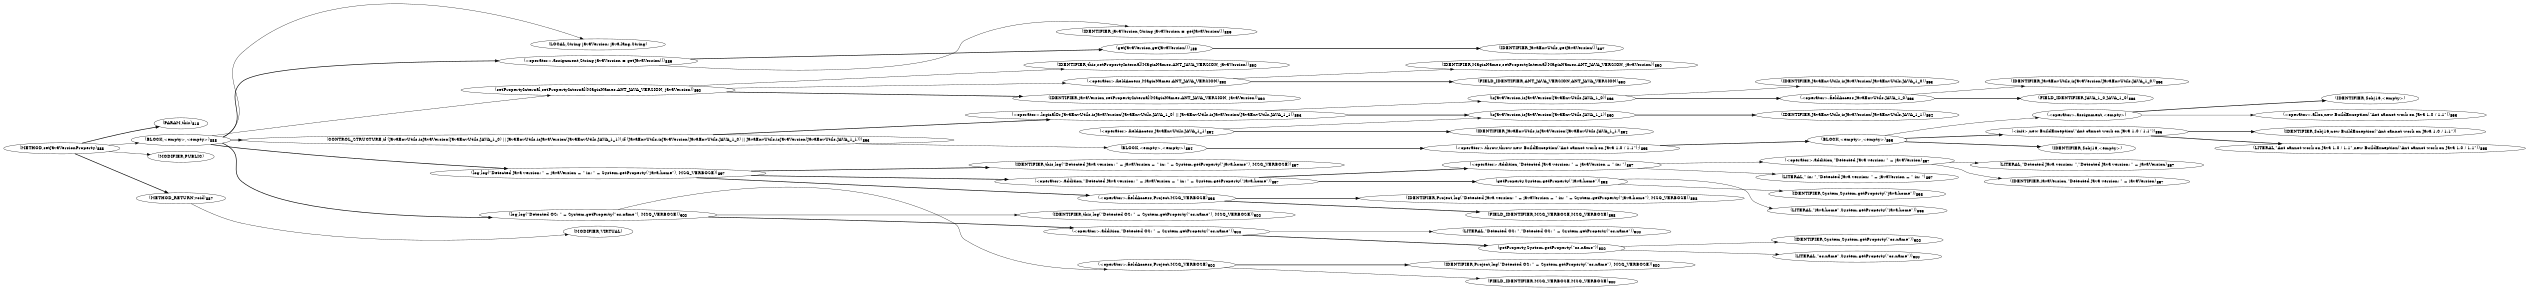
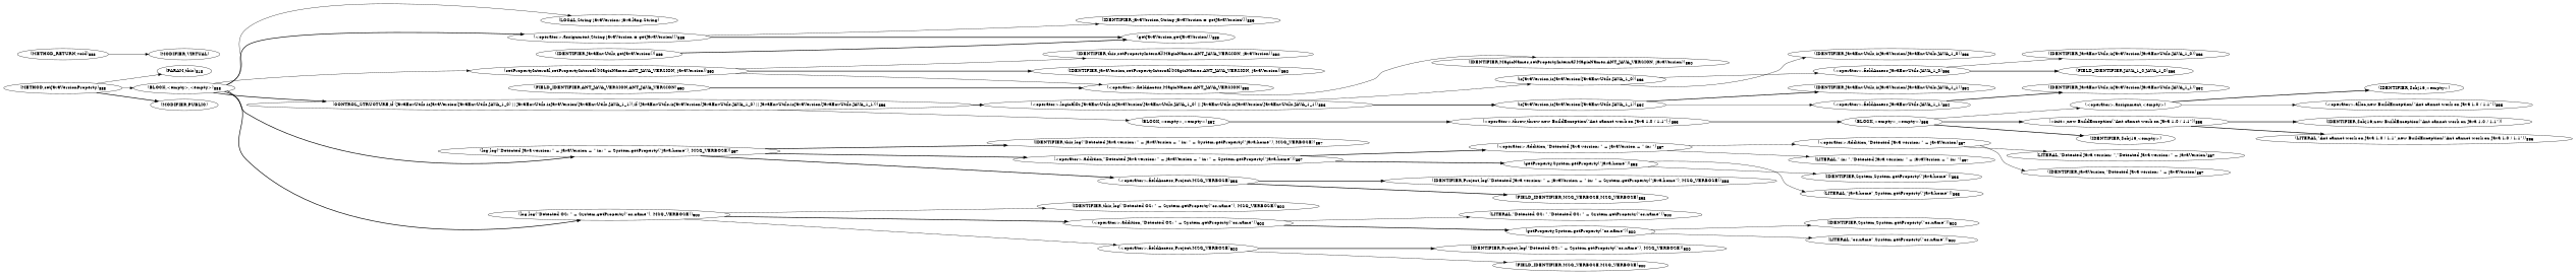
  digraph {
    rankdir=LR
    edge [style=bold]
    n1 [label=<(METHOD,setJavaVersionProperty)<SUB>888</SUB>>]
    n2 [label=<(PARAM,this)<SUB>818</SUB>>]
    n3 [label=<(BLOCK,&lt;empty&gt;,&lt;empty&gt;)<SUB>888</SUB>>]
    n4 [label=<(MODIFIER,PUBLIC)>]
-   n5 [label=<(METHOD_RETURN,void)<SUB>887</SUB>>]
+   n5 [label=<(METHOD_RETURN,void)<SUB>888</SUB>>]
    n6 [label=<(LOCAL,String javaVersion: java.lang.String)>]
    n7 [label=<(&lt;operator&gt;.assignment,String javaVersion = getJavaVersion())<SUB>889</SUB>>]
    n8 [label=<(setPropertyInternal,setPropertyInternal(MagicNames.ANT_JAVA_VERSION, javaVersion))<SUB>890</SUB>>]
    n9 [label=<(CONTROL_STRUCTURE,if (JavaEnvUtils.isJavaVersion(JavaEnvUtils.JAVA_1_0) || JavaEnvUtils.isJavaVersion(JavaEnvUtils.JAVA_1_1)),if (JavaEnvUtils.isJavaVersion(JavaEnvUtils.JAVA_1_0) || JavaEnvUtils.isJavaVersion(JavaEnvUtils.JAVA_1_1)))<SUB>893</SUB>>]
    n10 [label=<(log,log(&quot;Detected Java version: &quot; + javaVersion + &quot; in: &quot; + System.getProperty(&quot;java.home&quot;), MSG_VERBOSE))<SUB>897</SUB>>]
    n11 [label=<(log,log(&quot;Detected OS: &quot; + System.getProperty(&quot;os.name&quot;), MSG_VERBOSE))<SUB>900</SUB>>]
    n12 [label=<(MODIFIER,VIRTUAL)>]
    n13 [label=<(IDENTIFIER,javaVersion,String javaVersion = getJavaVersion())<SUB>889</SUB>>]
-   n14 [label=<(getJavaVersion,getJavaVersion())<SUB>189</SUB>>]
+   n14 [label=<(getJavaVersion,getJavaVersion())<SUB>889</SUB>>]
    n15 [label=<(IDENTIFIER,this,setPropertyInternal(MagicNames.ANT_JAVA_VERSION, javaVersion))<SUB>890</SUB>>]
    n16 [label=<(&lt;operator&gt;.fieldAccess,MagicNames.ANT_JAVA_VERSION)<SUB>890</SUB>>]
    n17 [label=<(IDENTIFIER,javaVersion,setPropertyInternal(MagicNames.ANT_JAVA_VERSION, javaVersion))<SUB>890</SUB>>]
    n18 [label=<(&lt;operator&gt;.logicalOr,JavaEnvUtils.isJavaVersion(JavaEnvUtils.JAVA_1_0) || JavaEnvUtils.isJavaVersion(JavaEnvUtils.JAVA_1_1))<SUB>893</SUB>>]
    n19 [label=<(BLOCK,&lt;empty&gt;,&lt;empty&gt;)<SUB>894</SUB>>]
    n20 [label=<(IDENTIFIER,this,log(&quot;Detected Java version: &quot; + javaVersion + &quot; in: &quot; + System.getProperty(&quot;java.home&quot;), MSG_VERBOSE))<SUB>897</SUB>>]
    n21 [label=<(&lt;operator&gt;.addition,&quot;Detected Java version: &quot; + javaVersion + &quot; in: &quot; + System.getProperty(&quot;java.home&quot;))<SUB>897</SUB>>]
    n22 [label=<(&lt;operator&gt;.fieldAccess,Project.MSG_VERBOSE)<SUB>898</SUB>>]
    n23 [label=<(IDENTIFIER,this,log(&quot;Detected OS: &quot; + System.getProperty(&quot;os.name&quot;), MSG_VERBOSE))<SUB>900</SUB>>]
    n24 [label=<(&lt;operator&gt;.addition,&quot;Detected OS: &quot; + System.getProperty(&quot;os.name&quot;))<SUB>900</SUB>>]
    n25 [label=<(&lt;operator&gt;.fieldAccess,Project.MSG_VERBOSE)<SUB>900</SUB>>]
-   n26 [label=<(IDENTIFIER,JavaEnvUtils,getJavaVersion())<SUB>887</SUB>>]
+   n26 [label=<(IDENTIFIER,JavaEnvUtils,getJavaVersion())<SUB>889</SUB>>]
    n27 [label=<(IDENTIFIER,MagicNames,setPropertyInternal(MagicNames.ANT_JAVA_VERSION, javaVersion))<SUB>890</SUB>>]
    n28 [label=<(FIELD_IDENTIFIER,ANT_JAVA_VERSION,ANT_JAVA_VERSION)<SUB>590</SUB>>]
    n29 [label=<(isJavaVersion,isJavaVersion(JavaEnvUtils.JAVA_1_0))<SUB>893</SUB>>]
-   n30 [label=<(isJavaVersion,isJavaVersion(JavaEnvUtils.JAVA_1_1))<SUB>890</SUB>>]
+   n30 [label=<(isJavaVersion,isJavaVersion(JavaEnvUtils.JAVA_1_1))<SUB>894</SUB>>]
    n31 [label=<(&lt;operator&gt;.throw,throw new BuildException(&quot;Ant cannot work on Java 1.0 / 1.1&quot;);)<SUB>895</SUB>>]
    n32 [label=<(IDENTIFIER,JavaEnvUtils,isJavaVersion(JavaEnvUtils.JAVA_1_0))<SUB>893</SUB>>]
    n33 [label=<(&lt;operator&gt;.fieldAccess,JavaEnvUtils.JAVA_1_0)<SUB>893</SUB>>]
    n34 [label=<(IDENTIFIER,JavaEnvUtils,isJavaVersion(JavaEnvUtils.JAVA_1_1))<SUB>894</SUB>>]
    n35 [label=<(&lt;operator&gt;.fieldAccess,JavaEnvUtils.JAVA_1_1)<SUB>894</SUB>>]
    n36 [label=<(IDENTIFIER,JavaEnvUtils,isJavaVersion(JavaEnvUtils.JAVA_1_0))<SUB>893</SUB>>]
    n37 [label=<(FIELD_IDENTIFIER,JAVA_1_0,JAVA_1_0)<SUB>863</SUB>>]
    n38 [label=<(IDENTIFIER,JavaEnvUtils,isJavaVersion(JavaEnvUtils.JAVA_1_1))<SUB>894</SUB>>]
    n39 [label=<(BLOCK,&lt;empty&gt;,&lt;empty&gt;)<SUB>895</SUB>>]
    n40 [label=<(&lt;operator&gt;.assignment,&lt;empty&gt;)>]
    n41 [label=<(&lt;init&gt;,new BuildException(&quot;Ant cannot work on Java 1.0 / 1.1&quot;))<SUB>895</SUB>>]
    n42 [label=<(IDENTIFIER,$obj16,&lt;empty&gt;)>]
    n43 [label=<(IDENTIFIER,$obj16,&lt;empty&gt;)>]
    n44 [label=<(&lt;operator&gt;.alloc,new BuildException(&quot;Ant cannot work on Java 1.0 / 1.1&quot;))<SUB>895</SUB>>]
    n45 [label=<(IDENTIFIER,$obj16,new BuildException(&quot;Ant cannot work on Java 1.0 / 1.1&quot;))>]
    n46 [label=<(LITERAL,&quot;Ant cannot work on Java 1.0 / 1.1&quot;,new BuildException(&quot;Ant cannot work on Java 1.0 / 1.1&quot;))<SUB>895</SUB>>]
    n47 [label=<(&lt;operator&gt;.addition,&quot;Detected Java version: &quot; + javaVersion + &quot; in: &quot;)<SUB>897</SUB>>]
    n48 [label=<(getProperty,System.getProperty(&quot;java.home&quot;))<SUB>898</SUB>>]
    n49 [label=<(IDENTIFIER,Project,log(&quot;Detected Java version: &quot; + javaVersion + &quot; in: &quot; + System.getProperty(&quot;java.home&quot;), MSG_VERBOSE))<SUB>898</SUB>>]
    n50 [label=<(FIELD_IDENTIFIER,MSG_VERBOSE,MSG_VERBOSE)<SUB>898</SUB>>]
    n51 [label=<(&lt;operator&gt;.addition,&quot;Detected Java version: &quot; + javaVersion)<SUB>897</SUB>>]
    n52 [label=<(LITERAL,&quot; in: &quot;,&quot;Detected Java version: &quot; + javaVersion + &quot; in: &quot;)<SUB>897</SUB>>]
    n53 [label=<(IDENTIFIER,System,System.getProperty(&quot;java.home&quot;))<SUB>898</SUB>>]
    n54 [label=<(LITERAL,&quot;java.home&quot;,System.getProperty(&quot;java.home&quot;))<SUB>898</SUB>>]
    n55 [label=<(LITERAL,&quot;Detected Java version: &quot;,&quot;Detected Java version: &quot; + javaVersion)<SUB>897</SUB>>]
    n56 [label=<(IDENTIFIER,javaVersion,&quot;Detected Java version: &quot; + javaVersion)<SUB>897</SUB>>]
    n57 [label=<(LITERAL,&quot;Detected OS: &quot;,&quot;Detected OS: &quot; + System.getProperty(&quot;os.name&quot;))<SUB>900</SUB>>]
    n58 [label=<(getProperty,System.getProperty(&quot;os.name&quot;))<SUB>900</SUB>>]
    n59 [label=<(IDENTIFIER,Project,log(&quot;Detected OS: &quot; + System.getProperty(&quot;os.name&quot;), MSG_VERBOSE))<SUB>900</SUB>>]
    n60 [label=<(FIELD_IDENTIFIER,MSG_VERBOSE,MSG_VERBOSE)<SUB>900</SUB>>]
    n61 [label=<(IDENTIFIER,System,System.getProperty(&quot;os.name&quot;))<SUB>900</SUB>>]
    n62 [label=<(LITERAL,&quot;os.name&quot;,System.getProperty(&quot;os.name&quot;))<SUB>900</SUB>>]
-   n1 -> n2
+   n1 -> n2 [style=solid]
    n1 -> n3 [style=solid]
-   n1 -> n4 [style=solid]
-   n1 -> n5
+   n1 -> n4
    n3 -> n6 [style=solid]
    n3 -> n7
    n3 -> n8 [style=solid]
    n3 -> n9
    n3 -> n10
    n3 -> n11
    n5 -> n12 [style=solid]
    n7 -> n13 [style=solid]
    n7 -> n14
    n8 -> n15 [style=solid]
    n8 -> n16 [style=solid]
    n8 -> n17
    n9 -> n18
    n9 -> n19 [style=solid]
    n10 -> n20
    n10 -> n21
    n10 -> n22
    n11 -> n23 [style=solid]
    n11 -> n24
    n11 -> n25 [style=solid]
-   n14 -> n26
+   n26 -> n14
    n16 -> n27 [style=solid]
-   n16 -> n28
+   n28 -> n16
    n18 -> n29 [style=solid]
    n18 -> n30
    n19 -> n31
    n21 -> n47
    n21 -> n48
    n22 -> n49
    n22 -> n50
    n24 -> n57 [style=solid]
    n24 -> n58
    n25 -> n59
    n25 -> n60 [style=solid]
    n29 -> n32 [style=solid]
-   n29 -> n33
+   n29 -> n33 [style=solid]
    n30 -> n34
-   n35 -> n30 [style=solid]
+   n30 -> n35 [style=solid]
    n31 -> n39
    n33 -> n36 [style=solid]
    n33 -> n37
    n35 -> n38
    n39 -> n40 [style=solid]
    n39 -> n41
    n39 -> n42
    n40 -> n43
    n40 -> n44 [style=solid]
    n41 -> n45
    n41 -> n46
    n47 -> n51 [style=solid]
    n47 -> n52 [style=solid]
    n48 -> n53 [style=solid]
    n48 -> n54 [style=solid]
    n51 -> n55 [style=solid]
    n51 -> n56 [style=solid]
    n58 -> n61 [style=solid]
    n58 -> n62 [style=solid]
  }
